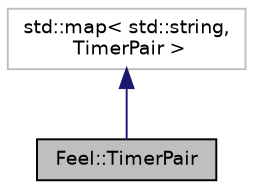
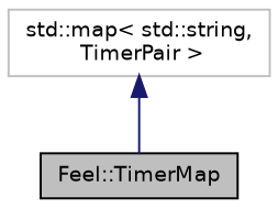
  digraph {
    node [fontname=Helvetica fontsize=10 shape=record style=filled]
-   n1 [color=black fillcolor=grey75 fontcolor=black height=0.2 label="Feel::TimerPair" width=0.4]
+   n1 [color=black fillcolor=grey75 fontcolor=black height=0.2 label="Feel::TimerMap" width=0.4]
    n2 [color=grey75 fillcolor=white height=0.2 label="std::map\< std::string,\l TimerPair \>" width=0.4]
    n2 -> n1 [color=midnightblue dir=back fontname=Helvetica fontsize=10 labelfontname=Helvetica labelfontsize=10 style=solid]
  }
